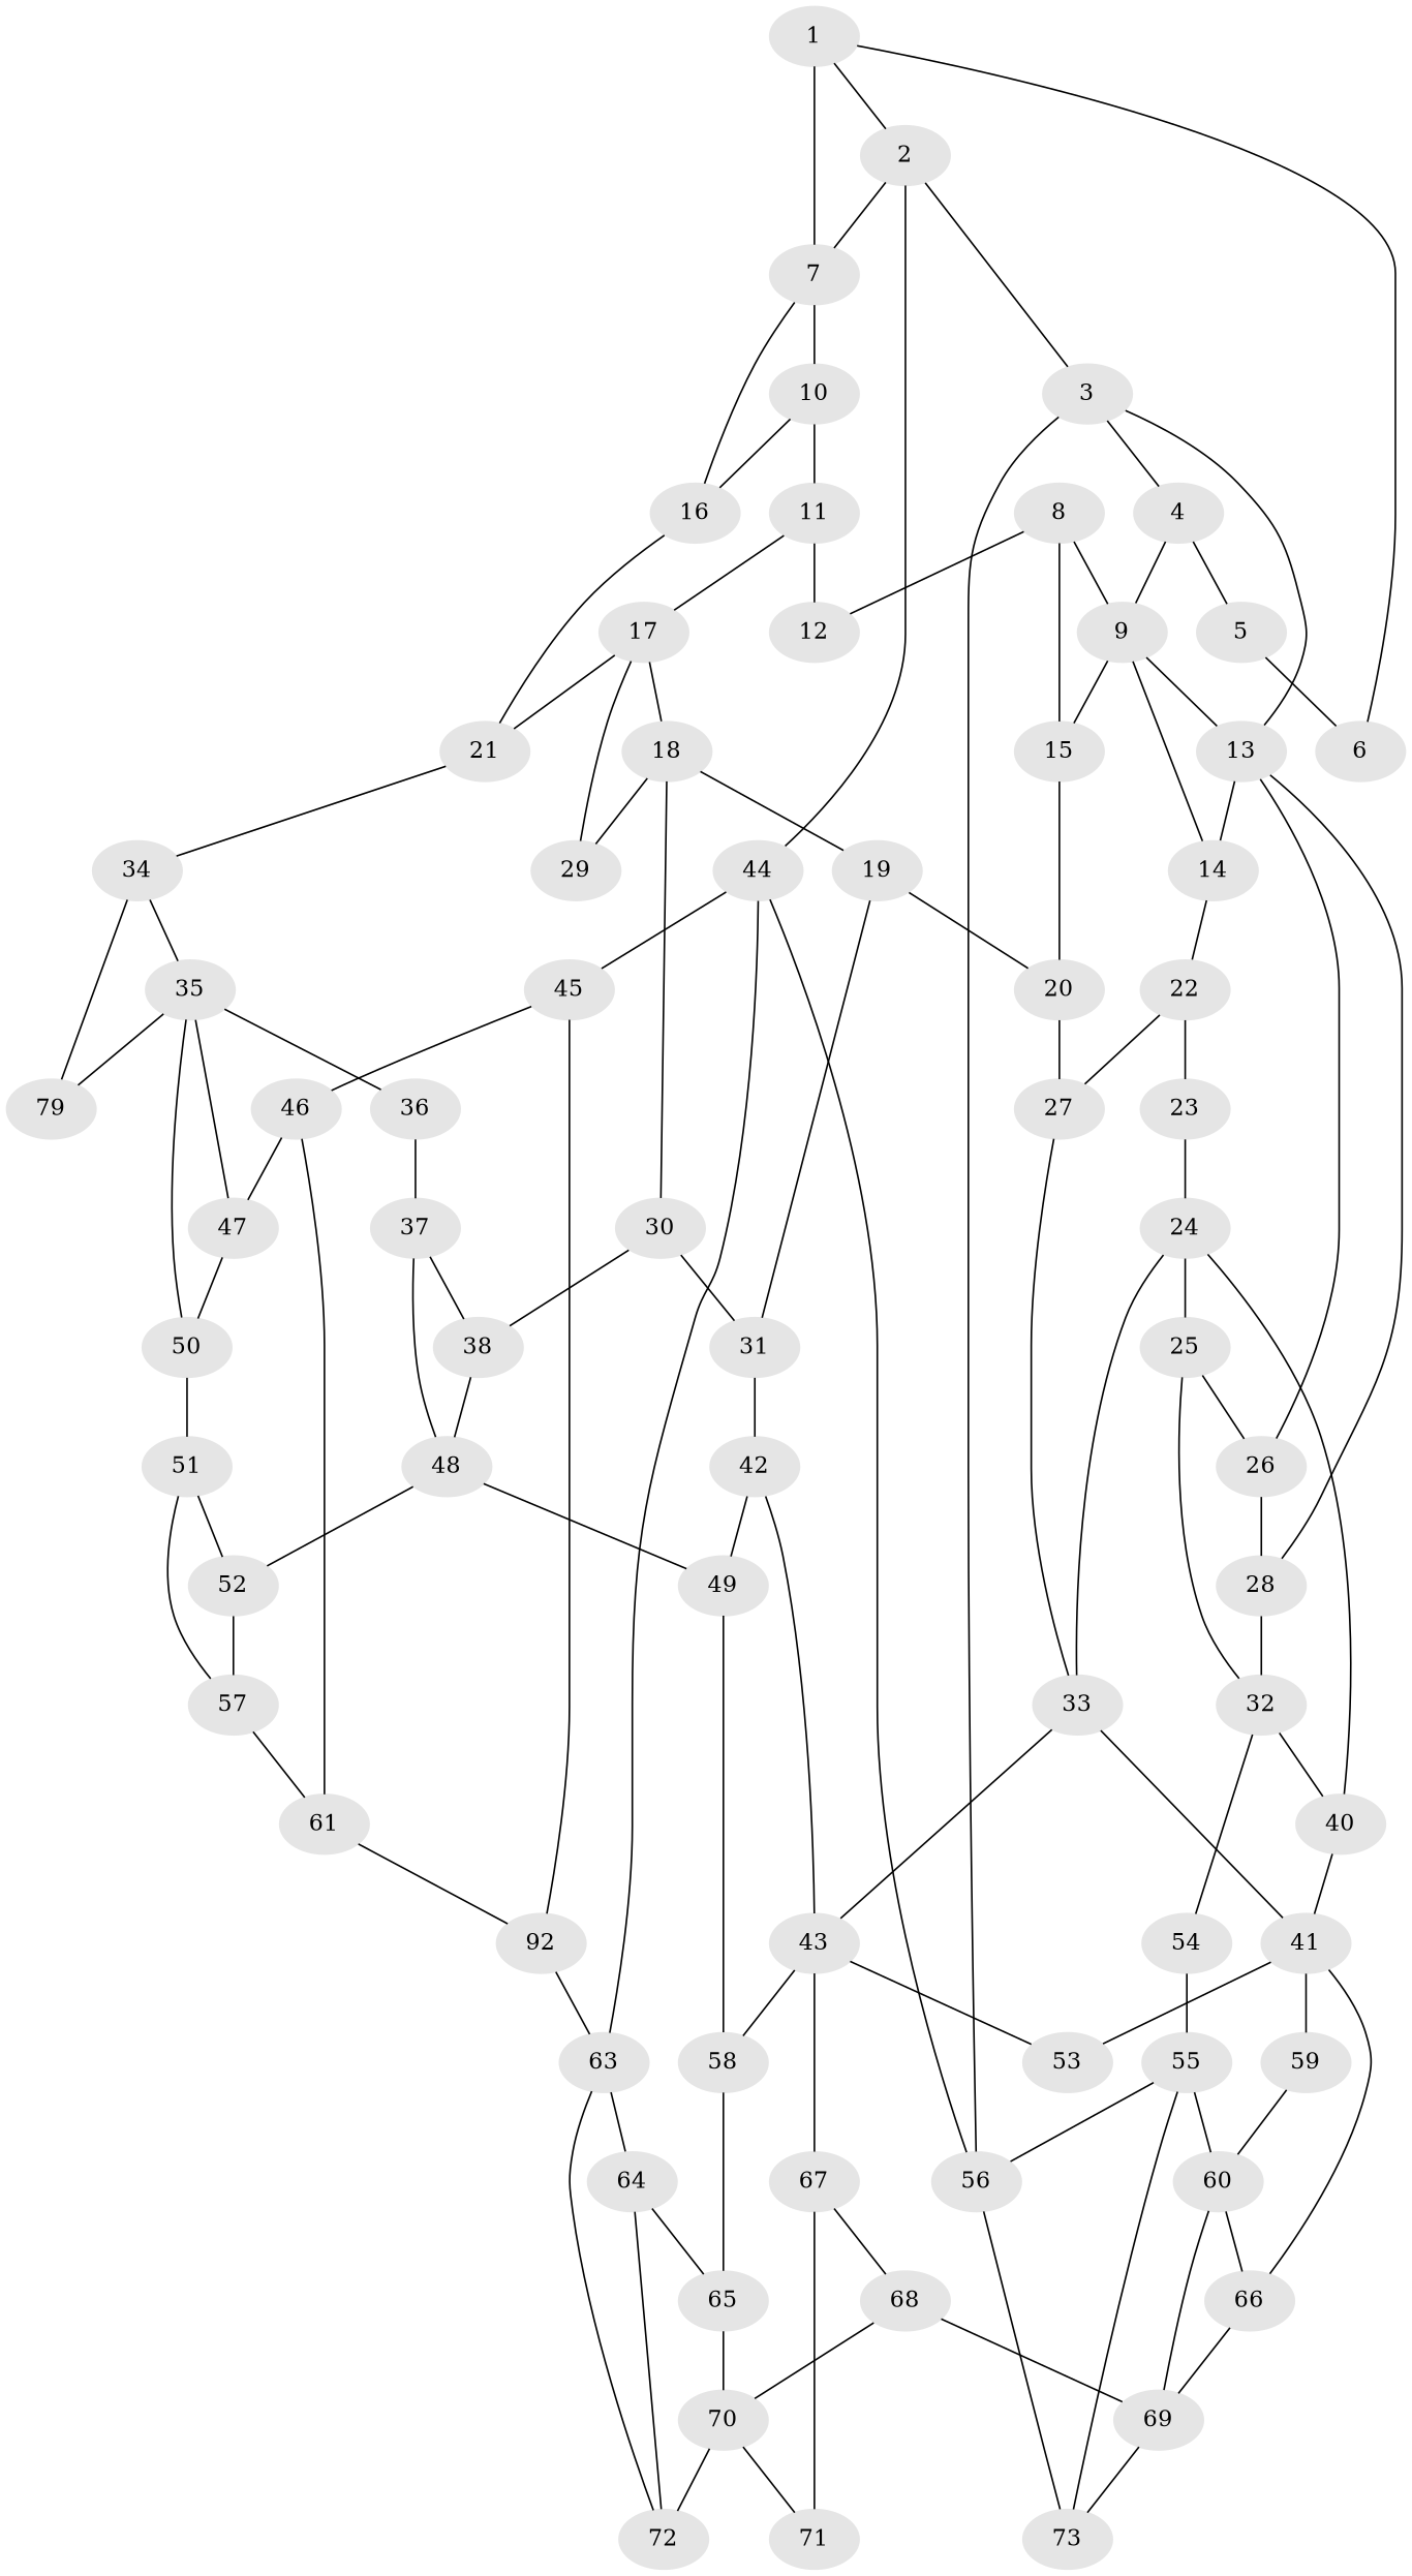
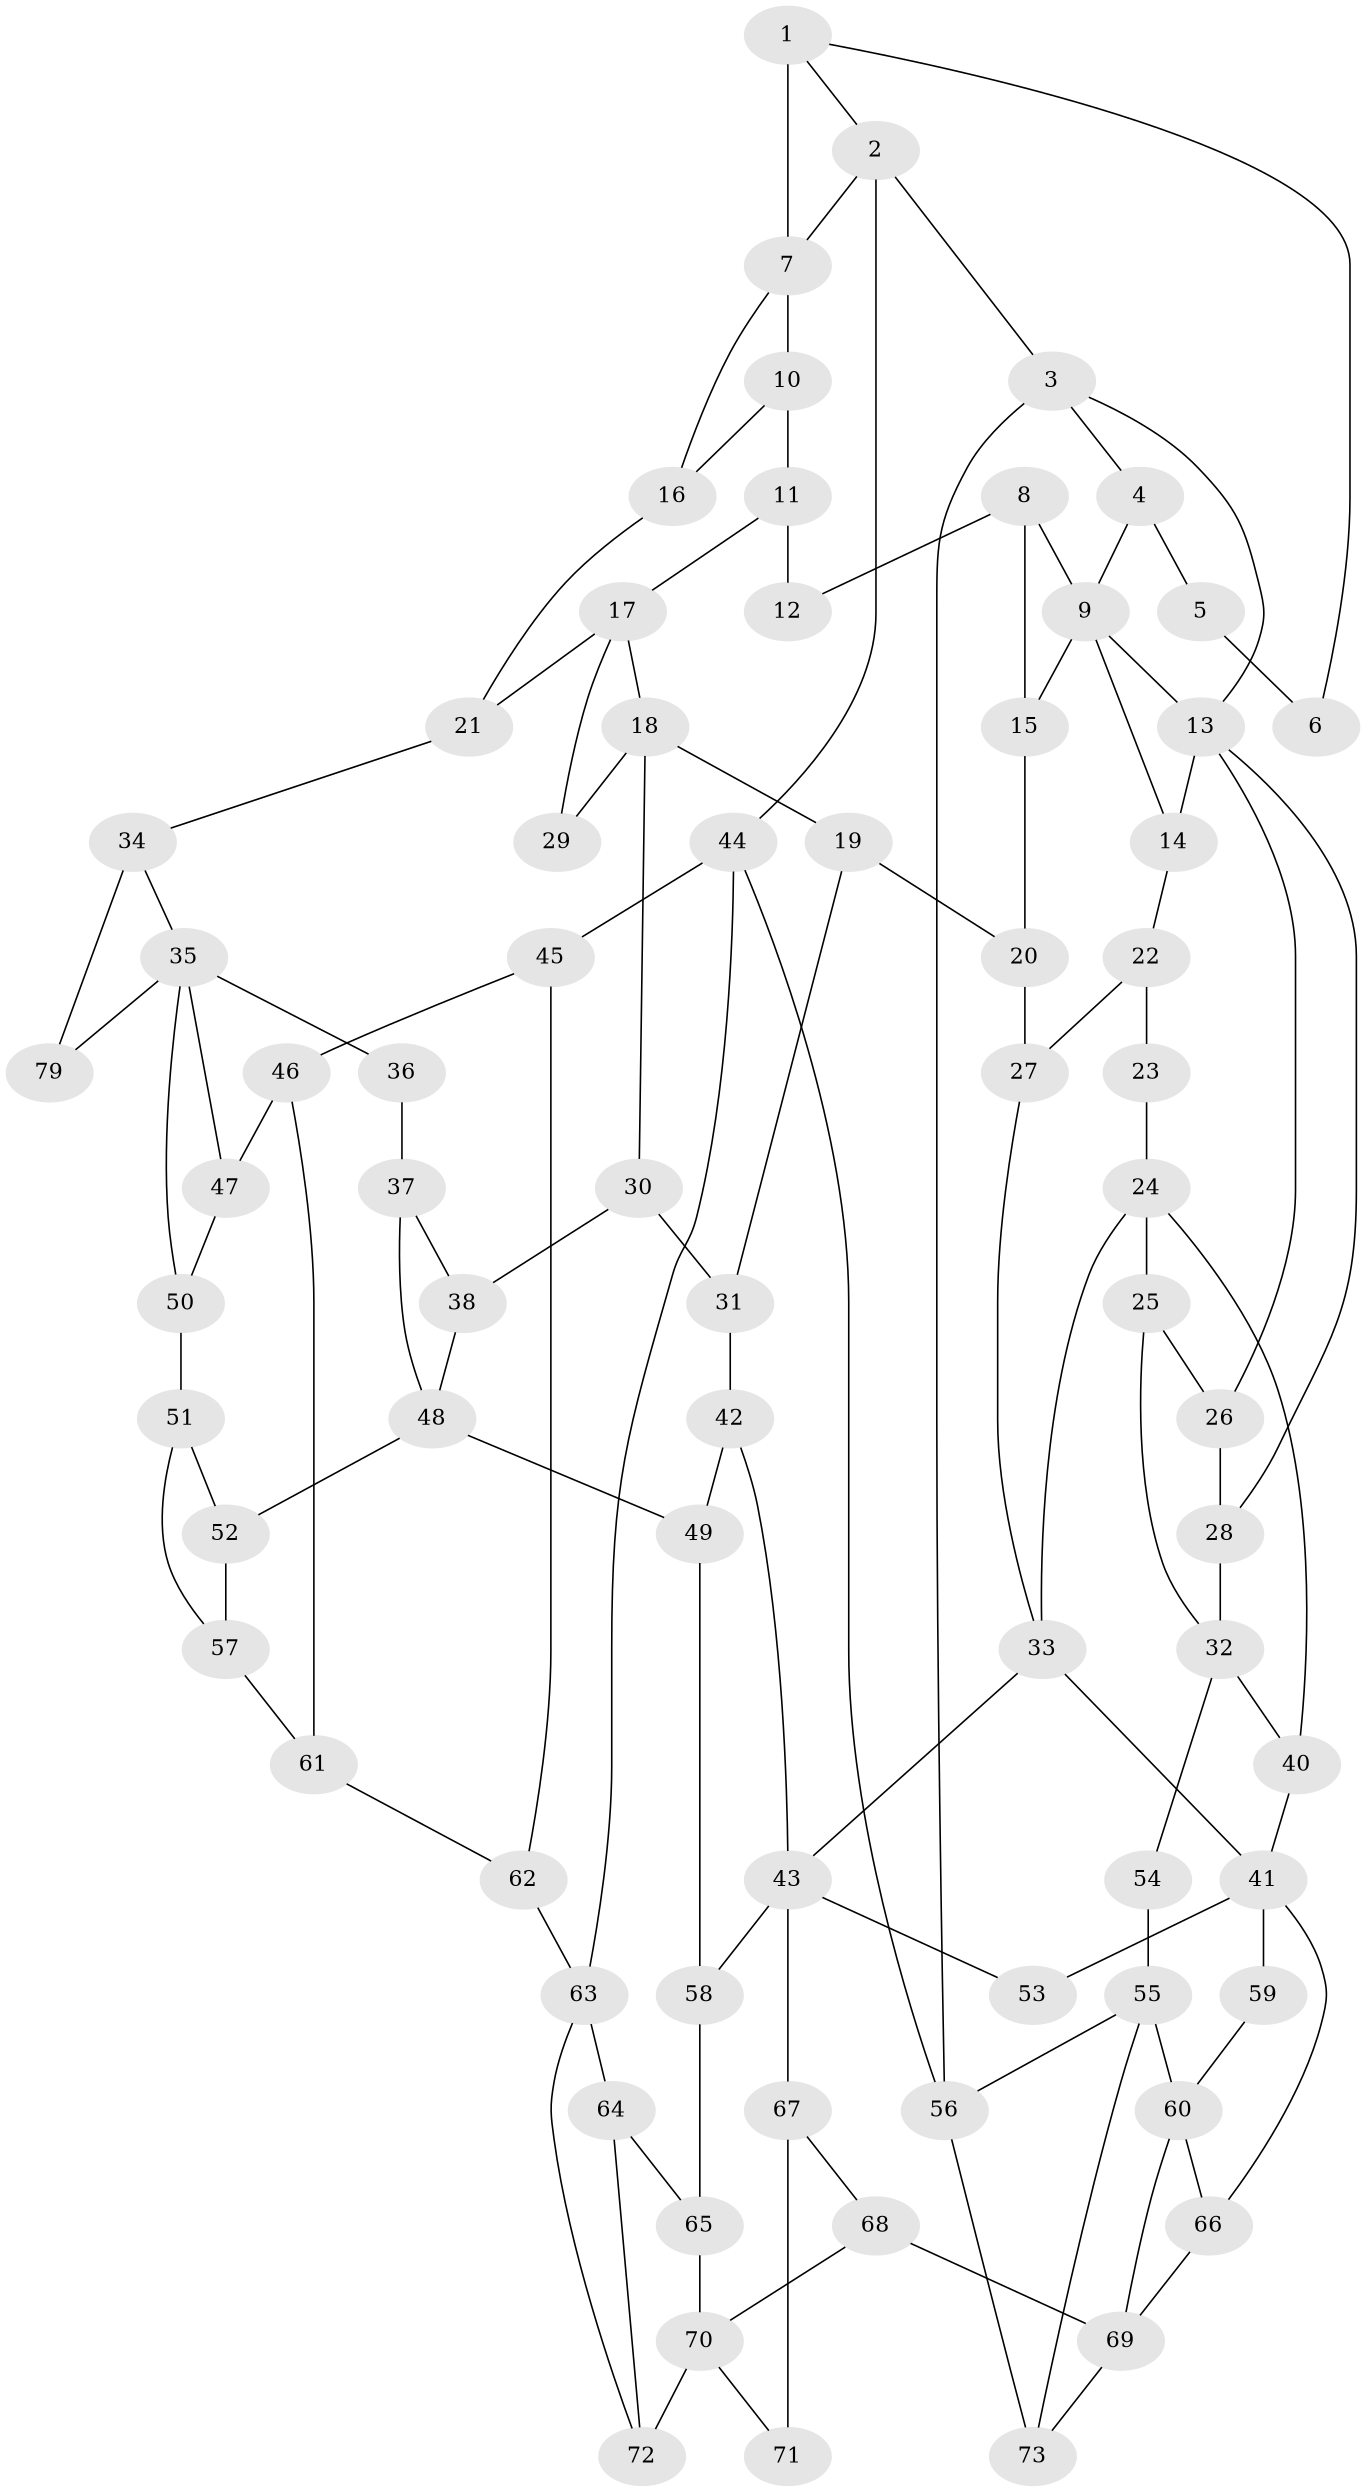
  graph {
    node [color=gray90 style=filled]
    edge [weight=1.0]
    1
    2
    6
    7
    3
    44
    10
    16
    4
    13
    56
    45
    63
    5
    9
    14
    26
    28
    73
    15
    8
    12
    11
    21
    20
    22
    17
    18
    29
    32
    27
    23
    34
    19
    30
    31
    38
    42
    33
    35
    n41 [label=79]
    24
    25
    40
    41
    43
    54
    48
    49
    55
    53
    59
    66
    58
    67
    36
    47
    50
    37
    51
    52
    60
    69
    65
    68
    71
    46
-   62 [label=92]
+   62
    64
    72
    61
    57
    70
    1 -- 2
    1 -- 6
    1 -- 7 [weight=3.0]
    2 -- 7
    2 -- 3
    2 -- 44
    7 -- 10
    7 -- 16
    3 -- 4
    3 -- 13
    3 -- 56
    44 -- 56
    44 -- 45
    44 -- 63
    10 -- 16
    10 -- 11
    16 -- 21
    4 -- 5
    4 -- 9
    13 -- 14 [weight=2.0]
    13 -- 26
    13 -- 28
    56 -- 73
    45 -- 46
    45 -- 62
    63 -- 64 [weight=3.0]
    63 -- 72
    5 -- 6 [weight=2.0]
    9 -- 13
    9 -- 14
    9 -- 15 [weight=2.0]
    14 -- 22
    26 -- 28
    28 -- 32 [weight=2.0]
    15 -- 20
    8 -- 9
    8 -- 15
    8 -- 12 [weight=2.0]
    11 -- 12
    11 -- 17
    21 -- 34
    20 -- 27
    22 -- 27
    22 -- 23
    17 -- 21
    17 -- 18
    17 -- 29
    18 -- 29
    18 -- 19
    18 -- 30
    32 -- 40
    32 -- 54
    27 -- 33
    23 -- 24 [weight=2.0]
    34 -- 35
    34 -- n41 [weight=2.0]
    19 -- 20
    19 -- 31
    30 -- 31
    30 -- 38
    31 -- 42
    38 -- 48
    42 -- 43
    42 -- 49
    33 -- 41
    33 -- 43
    35 -- n41
    35 -- 36 [weight=2.0]
    35 -- 47
    35 -- 50
    24 -- 33
    24 -- 25 [weight=2.0]
    24 -- 40
    25 -- 26
    25 -- 32
    40 -- 41
    41 -- 53 [weight=2.0]
    41 -- 59
    41 -- 66
    43 -- 53
    43 -- 58
    43 -- 67 [weight=2.0]
    54 -- 55 [weight=2.0]
    48 -- 49 [weight=2.0]
    48 -- 52 [weight=2.0]
    49 -- 58 [weight=2.0]
    55 -- 56
    55 -- 73
    55 -- 60 [weight=2.0]
    59 -- 60 [weight=2.0]
    66 -- 69
    58 -- 65
    67 -- 68 [weight=2.0]
    67 -- 71 [weight=2.0]
    36 -- 37
    47 -- 50
    50 -- 51 [weight=4.0]
    37 -- 38
    37 -- 48
    51 -- 52
    51 -- 57
    52 -- 57
    60 -- 66
    60 -- 69
    69 -- 73
    65 -- 70
    68 -- 69 [weight=2.0]
    68 -- 70
    46 -- 47
    46 -- 61
    62 -- 63
    64 -- 65
    64 -- 72 [weight=2.0]
    61 -- 62
    57 -- 61
    70 -- 71
    70 -- 72 [weight=3.0]
  }
